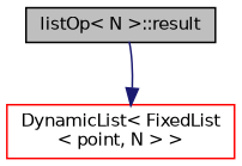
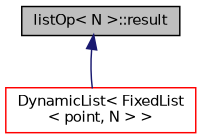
  digraph {
    node [fontname=Helvetica fontsize=10 shape=record]
    n1 [color=black fillcolor=grey75 fontcolor=black height=0.2 label="listOp\< N \>::result" style=filled width=0.4]
    n2 [color=red height=0.2 label="DynamicList\< FixedList\l\< point, N \> \>" width=0.4]
-   n2 -> n1 [color=midnightblue dir=back fontname=Helvetica fontsize=10 labelfontname=Helvetica labelfontsize=10 style=solid]
+   n1 -> n2 [color=midnightblue dir=back fontname=Helvetica fontsize=10 labelfontname=Helvetica labelfontsize=10 style=solid]
  }
